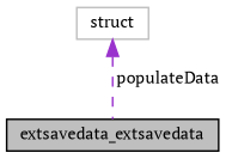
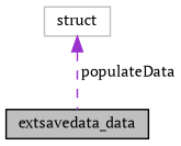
  digraph {
    fontname="PT Serif"
    node [fontname="PT Serif" fontsize=10 shape=record style=filled]
-   n1 [color=black fillcolor=grey75 fontcolor=black height=0.2 label=extsavedata_extsavedata width=0.4]
+   n1 [color=black fillcolor=grey75 fontcolor=black height=0.2 label=extsavedata_data width=0.4]
    n2 [color=grey75 fillcolor=white height=0.2 label=struct width=0.4]
    n2 -> n1 [color=darkorchid3 dir=back fontname="PT Serif" fontsize=10 label=" populateData" labelfontname=Helvetica labelfontsize=10 style=dashed]
  }
